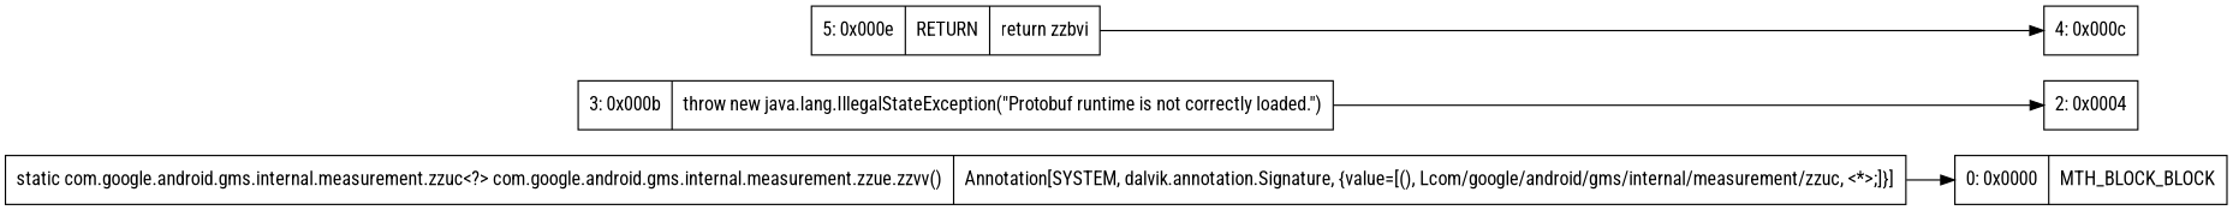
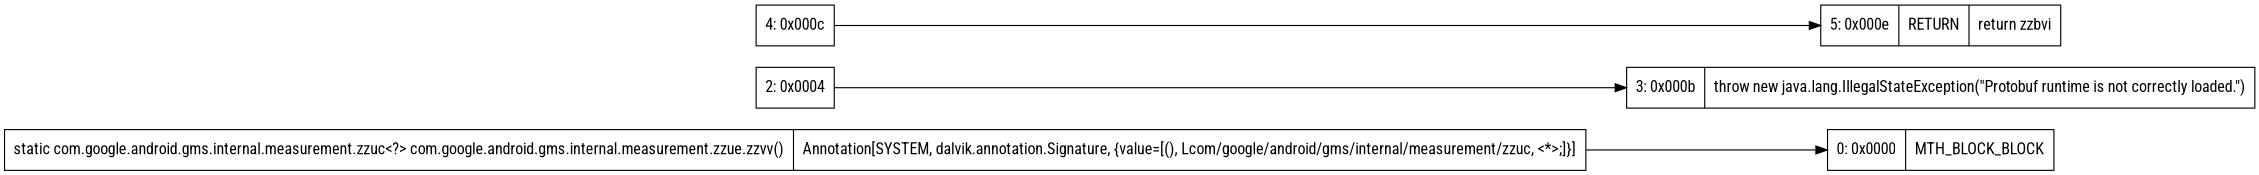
  digraph {
    fontname="Roboto Condensed"
    rankdir=LR
    node [fontname="Roboto Condensed" shape=record]
    edge [fontname="Roboto Condensed"]
    n1 [label="{0\:\ 0x0000|MTH_BLOCK_BLOCK\l}"]
    n2 [label="{2\:\ 0x0004}"]
    n3 [label="{3\:\ 0x000b|throw new java.lang.IllegalStateException(\"Protobuf runtime is not correctly loaded.\")\l}"]
    n4 [label="{4\:\ 0x000c}"]
    n5 [label="{5\:\ 0x000e|RETURN\l|return zzbvi\l}"]
    n6 [label="{static com.google.android.gms.internal.measurement.zzuc\<?\> com.google.android.gms.internal.measurement.zzue.zzvv()  | Annotation[SYSTEM, dalvik.annotation.Signature, \{value=[(), Lcom\/google\/android\/gms\/internal\/measurement\/zzuc, \<*\>;]\}]\l}"]
-   n3 -> n2
-   n5 -> n4
+   n2 -> n3
+   n4 -> n5
    n6 -> n1
  }
